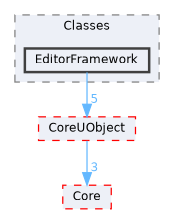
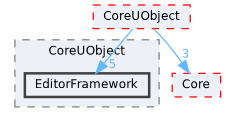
  digraph {
    compound=true
    node [color=red fillcolor="#edf0f7" fontname=Helvetica fontsize=10 shape=box style="filled,dashed"]
    edge [color=steelblue1 fontcolor=steelblue1 fontname=Helvetica fontsize=10 labeldistance=1.5 labelfontname=Helvetica labelfontsize=10]
    n1 [color=grey25 height=0.2 label=EditorFramework style="filled,bold" width=0.4]
    n2 [height=0.2 label=CoreUObject width=0.4]
    n3 [height=0.2 label=Core width=0.4]
    subgraph cluster_1 {
      bgcolor="#edf0f7"
      fontname=Helvetica
      fontsize=10
-     label=Classes
+     label=CoreUObject
      pencolor=grey50
      style="filled,dashed"
      n1
    }
-   n1 -> n2 [headlabel=5]
+   n2 -> n1 [headlabel=5]
    n2 -> n3 [headlabel=3]
  }
